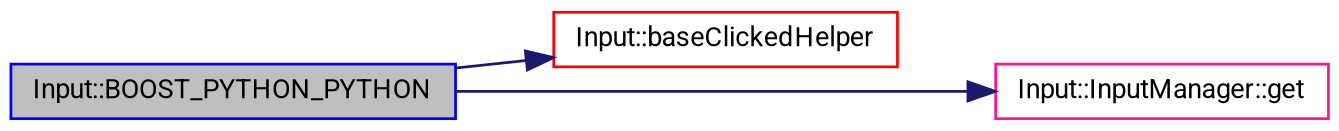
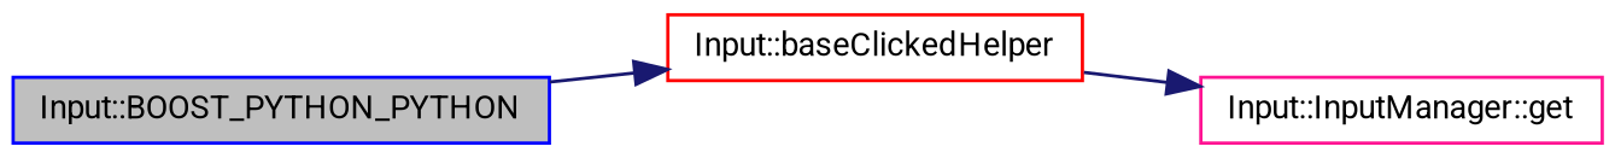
  digraph {
    fontname=Roboto
    rankdir=LR
    node [fillcolor=white fontname=Roboto fontsize=10 shape=record style=filled]
    edge [color=midnightblue fontname=Roboto fontsize=10 labelfontname=Helvetica labelfontsize=10 style=solid]
    n1 [color=blue fillcolor=grey75 fontcolor=black height=0.2 label="Input::BOOST_PYTHON_PYTHON" width=0.4]
    n2 [color=red height=0.2 label="Input::baseClickedHelper" width=0.4]
    n3 [color=deeppink height=0.2 label="Input::InputManager::get" width=0.4]
    n1 -> n2
-   n1 -> n3
+   n2 -> n3
  }
